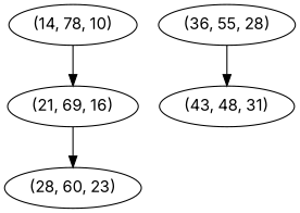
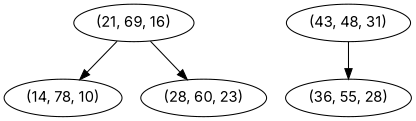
  digraph {
    fontname=Inter
    node [fontname=Inter]
    edge [fontname=Inter]
    "(14, 78, 10)"
    "(21, 69, 16)"
    "(28, 60, 23)"
    "(36, 55, 28)"
    "(43, 48, 31)"
-   "(14, 78, 10)" -> "(21, 69, 16)"
+   "(21, 69, 16)" -> "(14, 78, 10)"
    "(21, 69, 16)" -> "(28, 60, 23)"
-   "(36, 55, 28)" -> "(43, 48, 31)"
+   "(43, 48, 31)" -> "(36, 55, 28)"
  }
